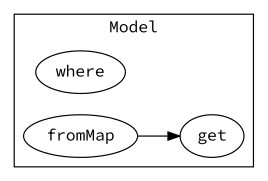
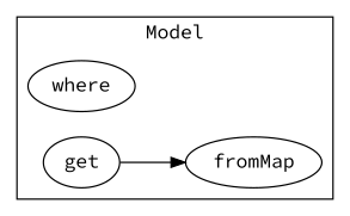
  digraph {
    rankdir=LR
    fontname="Source Code Pro"
    node [fontname="Source Code Pro"]
    where
    get
    fromMap
    subgraph cluster_1 {
      label=Model
      where
      get
      fromMap
    }
    subgraph cluster_2 {
      label=Class
    }
-   fromMap -> get [fontname="Source Code Pro"]
+   get -> fromMap [fontname="Source Code Pro"]
  }
